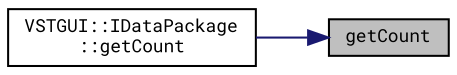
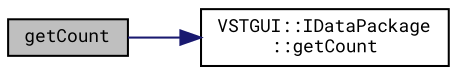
  digraph {
    rankdir=LR
    fontname="Roboto Mono"
    node [color=black fontname="Roboto Mono" fontsize=9 shape=record]
    n1 [fillcolor=grey75 fontcolor=black height=0.2 label=getCount style=filled width=0.4]
    n2 [height=0.2 label="VSTGUI::IDataPackage\l::getCount" width=0.4]
-   n2 -> n1 [color=midnightblue fontname="Roboto Mono" fontsize=9 labelfontname=Arial labelfontsize=9 style=solid]
+   n1 -> n2 [color=midnightblue fontname="Roboto Mono" fontsize=9 labelfontname=Arial labelfontsize=9 style=solid]
  }
